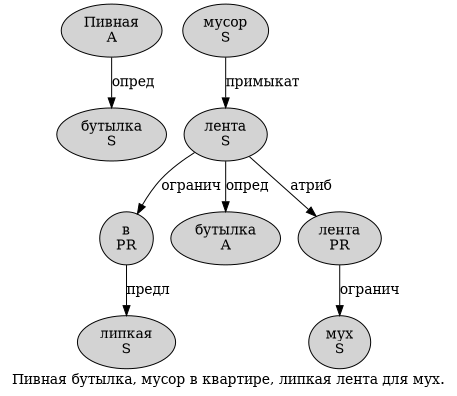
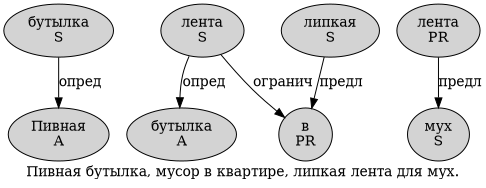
  digraph {
    label="Пивная бутылка, мусор в квартире, липкая лента для мух."
    node [fillcolor=lightgray penwidth=1 shape=ellipse style=filled]
    n1 [label="Пивная\nA"]
    n2 [label="бутылка\nS"]
-   n3 [label="мусор\nS"]
    n4 [label="лента\nS"]
    n5 [label="в\nPR"]
    n6 [label="бутылка\nA"]
    n7 [label="лента\nPR"]
    n8 [label="липкая\nS"]
    n9 [label="мух\nS"]
-   n1 -> n2 [label="опред"]
-   n3 -> n4 [label="примыкат"]
+   n2 -> n1 [label="опред"]
    n4 -> n5 [label="огранич"]
    n4 -> n6 [label="опред"]
-   n4 -> n7 [label="атриб"]
-   n5 -> n8 [label="предл"]
-   n7 -> n9 [label="огранич"]
+   n8 -> n5 [label="предл"]
+   n7 -> n9 [label="предл"]
  }
